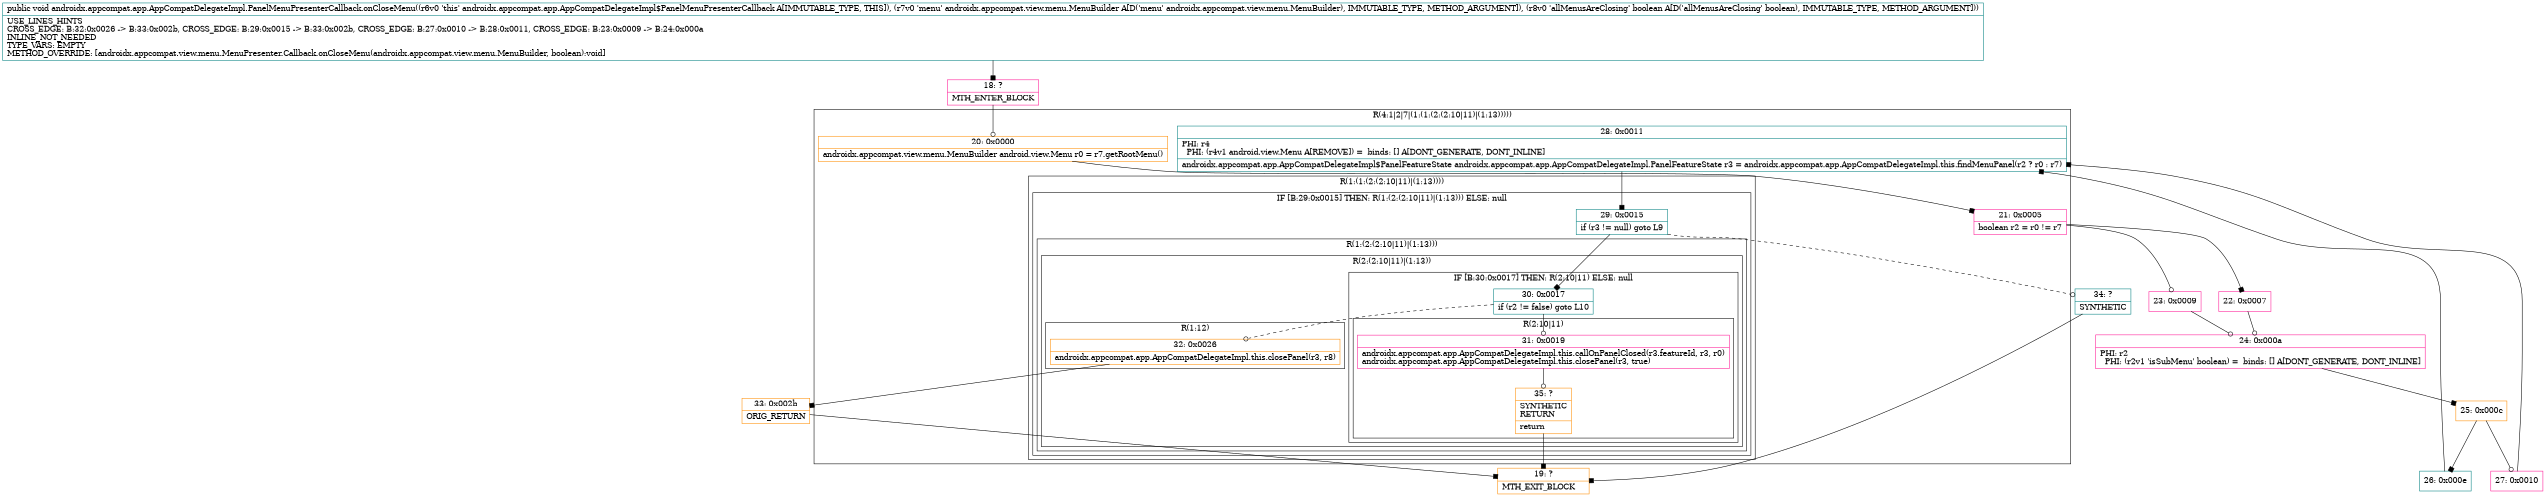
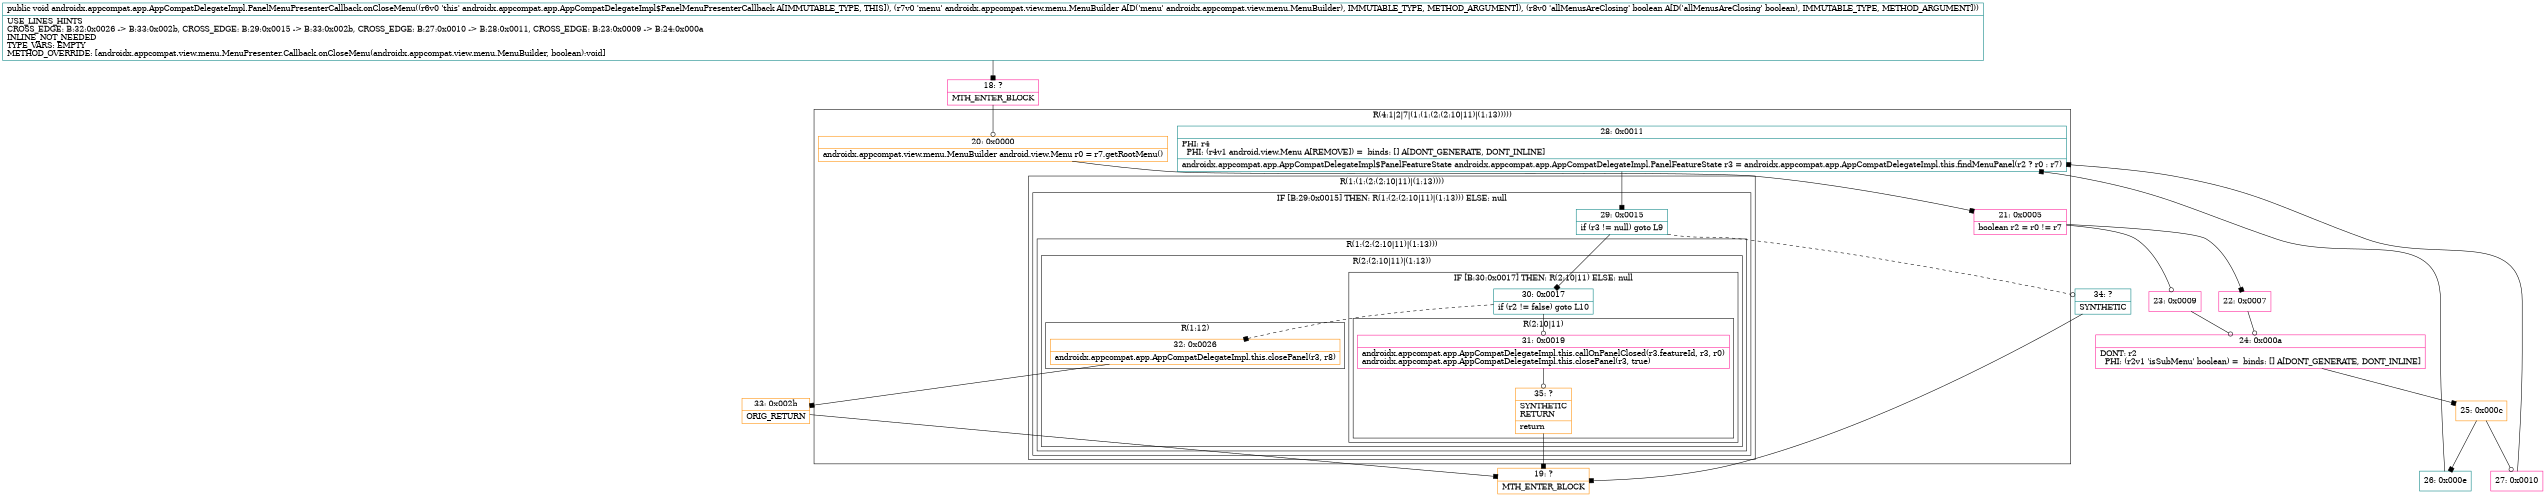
  digraph {
    node [color=deeppink shape=record]
    edge [arrowhead=box]
    n1 [label="{31\:\ 0x0019|androidx.appcompat.app.AppCompatDelegateImpl.this.callOnPanelClosed(r3.featureId, r3, r0)\landroidx.appcompat.app.AppCompatDelegateImpl.this.closePanel(r3, true)\l}"]
    n2 [color=darkorange label="{35\:\ ?|SYNTHETIC\lRETURN\l|return\l}"]
    n3 [color=teal label="{30\:\ 0x0017|if (r2 != false) goto L10\l}"]
    n4 [color=darkorange label="{32\:\ 0x0026|androidx.appcompat.app.AppCompatDelegateImpl.this.closePanel(r3, r8)\l}"]
    n5 [color=teal label="{29\:\ 0x0015|if (r3 != null) goto L9\l}"]
    n6 [color=darkorange label="{20\:\ 0x0000|androidx.appcompat.view.menu.MenuBuilder android.view.Menu r0 = r7.getRootMenu()\l}"]
    n7 [label="{21\:\ 0x0005|boolean r2 = r0 != r7\l}"]
    n8 [color=teal label="{28\:\ 0x0011|PHI: r4 \l  PHI: (r4v1 android.view.Menu A[REMOVE]) =  binds: [] A[DONT_GENERATE, DONT_INLINE]\l|androidx.appcompat.app.AppCompatDelegateImpl$PanelFeatureState androidx.appcompat.app.AppCompatDelegateImpl.PanelFeatureState r3 = androidx.appcompat.app.AppCompatDelegateImpl.this.findMenuPanel(r2 ? r0 : r7)\l}"]
-   n9 [color=darkorange label="{19\:\ ?|MTH_EXIT_BLOCK\l}"]
+   n9 [color=darkorange label="{19\:\ ?|MTH_ENTER_BLOCK\l}"]
    n10 [color=darkorange label="{33\:\ 0x002b|ORIG_RETURN\l}"]
    n11 [color=teal label="{34\:\ ?|SYNTHETIC\l}"]
    n12 [label="{22\:\ 0x0007}"]
    n13 [label="{23\:\ 0x0009}"]
-   n14 [label="{24\:\ 0x000a|PHI: r2 \l  PHI: (r2v1 'isSubMenu' boolean) =  binds: [] A[DONT_GENERATE, DONT_INLINE]\l}"]
+   n14 [label="{24\:\ 0x000a|DONT: r2 \l  PHI: (r2v1 'isSubMenu' boolean) =  binds: [] A[DONT_GENERATE, DONT_INLINE]\l}"]
    n15 [label="{18\:\ ?|MTH_ENTER_BLOCK\l}"]
    n16 [color=darkorange label="{25\:\ 0x000c}"]
    n17 [color=teal label="{26\:\ 0x000e}"]
    n18 [label="{27\:\ 0x0010}"]
    n19 [color=teal label="{public void androidx.appcompat.app.AppCompatDelegateImpl.PanelMenuPresenterCallback.onCloseMenu((r6v0 'this' androidx.appcompat.app.AppCompatDelegateImpl$PanelMenuPresenterCallback A[IMMUTABLE_TYPE, THIS]), (r7v0 'menu' androidx.appcompat.view.menu.MenuBuilder A[D('menu' androidx.appcompat.view.menu.MenuBuilder), IMMUTABLE_TYPE, METHOD_ARGUMENT]), (r8v0 'allMenusAreClosing' boolean A[D('allMenusAreClosing' boolean), IMMUTABLE_TYPE, METHOD_ARGUMENT]))  | USE_LINES_HINTS\lCROSS_EDGE: B:32:0x0026 \-\> B:33:0x002b, CROSS_EDGE: B:29:0x0015 \-\> B:33:0x002b, CROSS_EDGE: B:27:0x0010 \-\> B:28:0x0011, CROSS_EDGE: B:23:0x0009 \-\> B:24:0x000a\lINLINE_NOT_NEEDED\lTYPE_VARS: EMPTY\lMETHOD_OVERRIDE: [androidx.appcompat.view.menu.MenuPresenter.Callback.onCloseMenu(androidx.appcompat.view.menu.MenuBuilder, boolean):void]\l}"]
    subgraph cluster_1 {
      label="R(4:1|2|7|(1:(1:(2:(2:10|11)|(1:13)))))"
      n6
      n7
      n8
      subgraph cluster_2 {
        label="R(1:(1:(2:(2:10|11)|(1:13))))"
        subgraph cluster_3 {
          label="IF [B:29:0x0015] THEN: R(1:(2:(2:10|11)|(1:13))) ELSE: null"
          n5
          subgraph cluster_4 {
            label="R(1:(2:(2:10|11)|(1:13)))"
            subgraph cluster_5 {
              label="R(2:(2:10|11)|(1:13))"
              subgraph cluster_6 {
                label="IF [B:30:0x0017] THEN: R(2:10|11) ELSE: null"
                n3
                subgraph cluster_7 {
                  label="R(2:10|11)"
                  n1
                  n2
                }
              }
              subgraph cluster_8 {
                label="R(1:12)"
                n4
              }
            }
          }
        }
      }
    }
    n1 -> n2 [arrowhead=odot]
    n2 -> n9
    n3 -> n1 [arrowhead=odot]
-   n3 -> n4 [arrowhead=odot style=dashed]
+   n3 -> n4 [style=dashed]
    n4 -> n10
    n5 -> n3
    n5 -> n11 [arrowhead=odot style=dashed]
    n6 -> n7
    n7 -> n12
    n7 -> n13 [arrowhead=odot]
    n8 -> n5
    n10 -> n9
    n11 -> n9
    n12 -> n14 [arrowhead=odot]
    n13 -> n14 [arrowhead=odot]
    n14 -> n16
    n15 -> n6 [arrowhead=odot]
    n16 -> n17
    n16 -> n18 [arrowhead=odot]
    n17 -> n8
    n18 -> n8
    n19 -> n15
  }
